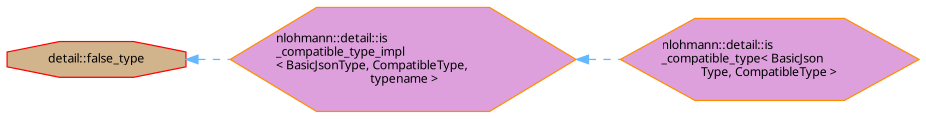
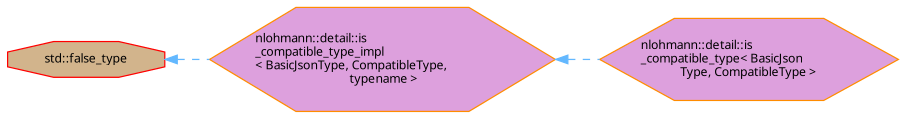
  digraph {
    rankdir=LR
    fontname="Noto Sans"
    node [color=darkorange fillcolor=plum fontname="Noto Sans" fontsize=10 shape=hexagon style=filled]
    edge [color=steelblue1 dir=back fontname="Noto Sans" fontsize=10 labelfontname=Helvetica labelfontsize=10 style=dashed]
    n1 [fontcolor=black height=0.2 label="nlohmann::detail::is\l_compatible_type\< BasicJson\lType, CompatibleType \>" width=0.4]
    n2 [height=0.2 label="nlohmann::detail::is\l_compatible_type_impl\l\< BasicJsonType, CompatibleType,\l typename \>" width=0.4]
-   n3 [color=red fillcolor=tan height=0.2 label="detail::false_type" shape=octagon width=0.4]
+   n3 [color=red fillcolor=tan height=0.2 label="std::false_type" shape=octagon width=0.4]
    n2 -> n1
    n3 -> n2
  }
